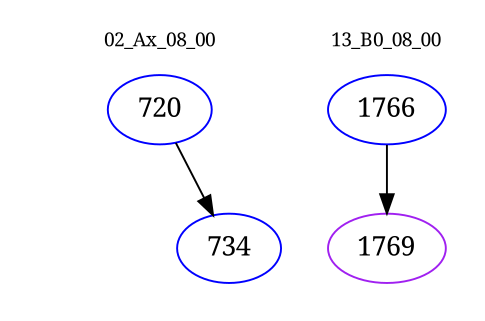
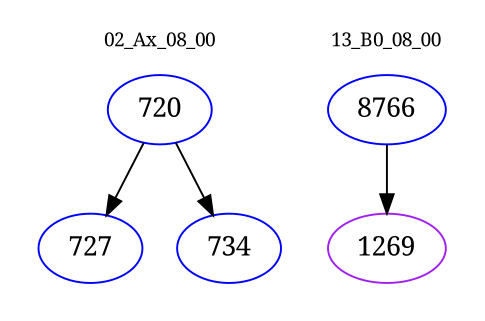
  digraph {
    fontname="Noto Serif"
    node [color=blue fontname="Noto Serif"]
    edge [color=black fontname="Noto Serif"]
    n1 [label=720]
+   n2 [label=727]
    n3 [label=734]
-   n4 [label=1766]
-   n5 [color=purple label=1769]
+   n4 [label=8766]
+   n5 [color=purple label=1269]
    subgraph cluster_1 {
      color=white
      fontsize=10
      label="02_Ax_08_00"
      n1
+     n2
      n3
    }
    subgraph cluster_2 {
      color=white
      fontsize=10
      label="13_B0_08_00"
      n4
      n5
    }
+   n1 -> n2
    n1 -> n3
    n4 -> n5
  }
